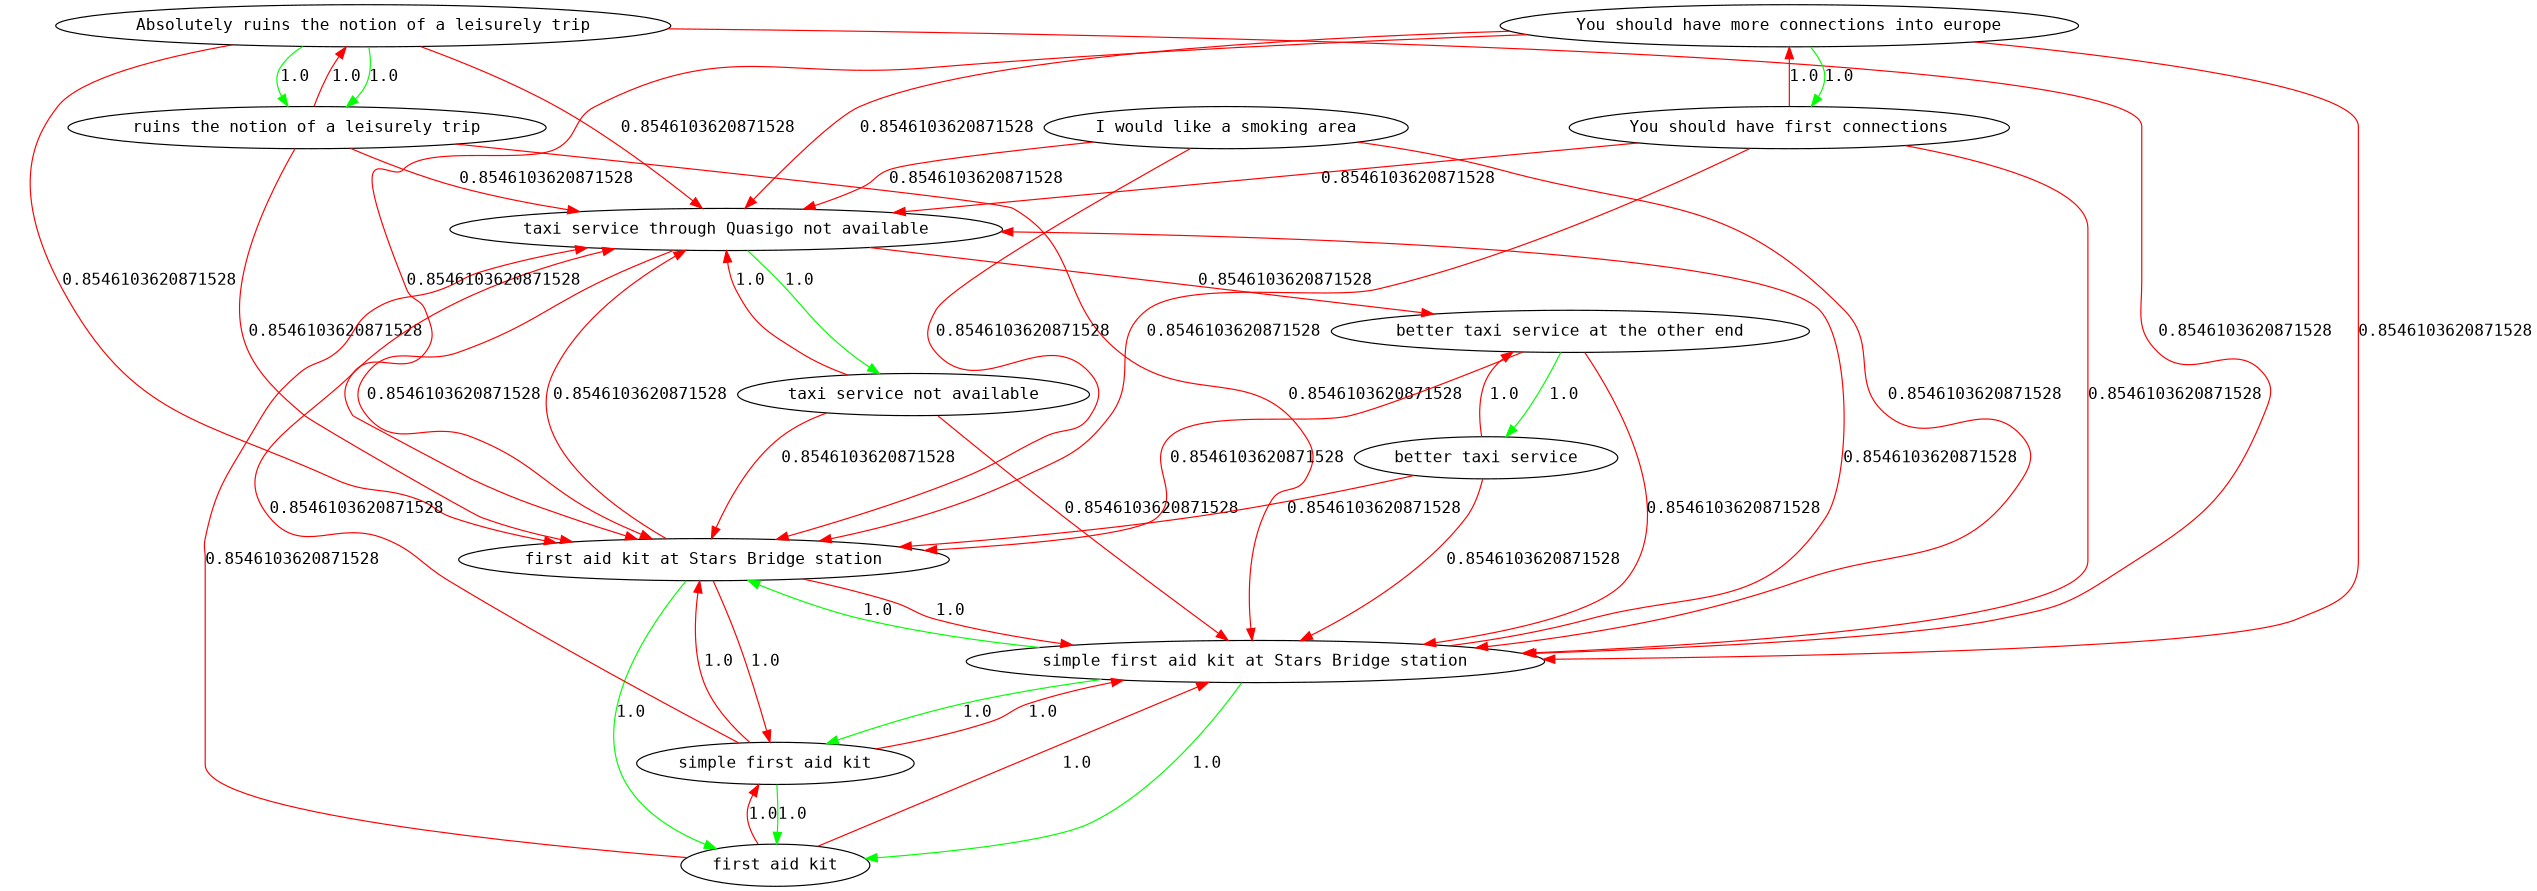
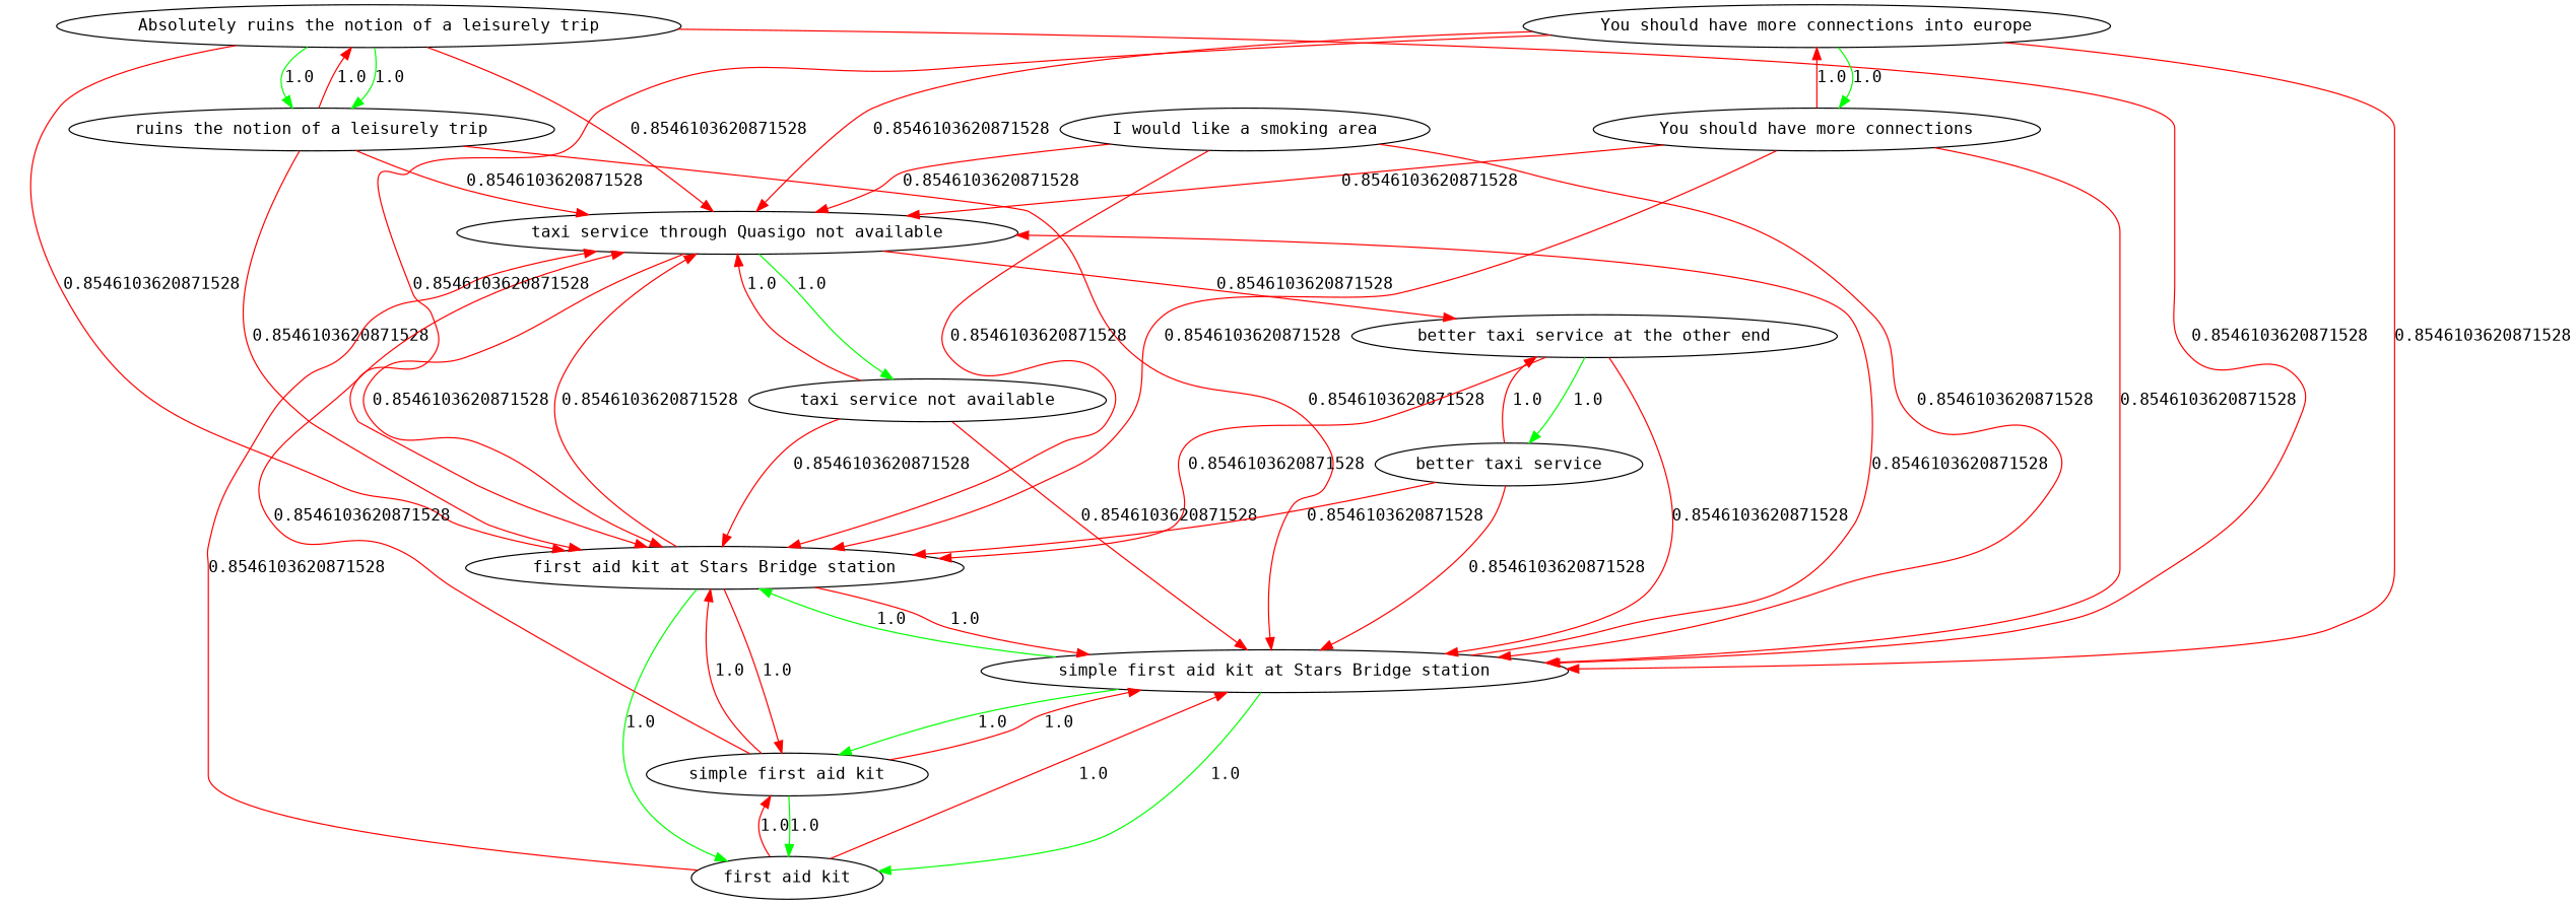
  digraph {
    fontname="DejaVu Sans Mono"
    node [fontname="DejaVu Sans Mono"]
    edge [color=red fontname="DejaVu Sans Mono"]
    "Absolutely ruins the notion of a leisurely trip"
    "ruins the notion of a leisurely trip"
    "simple first aid kit at Stars Bridge station"
    "first aid kit at Stars Bridge station"
    "taxi service through Quasigo not available"
    "first aid kit"
    "simple first aid kit"
    "better taxi service at the other end"
    "taxi service not available"
    "I would like a smoking area"
    "You should have more connections into europe"
-   "You should have more connections" [label="You should have first connections"]
+   "You should have more connections"
    "better taxi service"
    "Absolutely ruins the notion of a leisurely trip" -> "ruins the notion of a leisurely trip" [color=green label=1.0]
    "Absolutely ruins the notion of a leisurely trip" -> "ruins the notion of a leisurely trip" [color=green label=1.0]
    "Absolutely ruins the notion of a leisurely trip" -> "simple first aid kit at Stars Bridge station" [label=0.8546103620871528]
    "Absolutely ruins the notion of a leisurely trip" -> "first aid kit at Stars Bridge station" [label=0.8546103620871528]
    "Absolutely ruins the notion of a leisurely trip" -> "taxi service through Quasigo not available" [label=0.8546103620871528]
    "ruins the notion of a leisurely trip" -> "Absolutely ruins the notion of a leisurely trip" [label=1.0]
    "ruins the notion of a leisurely trip" -> "simple first aid kit at Stars Bridge station" [label=0.8546103620871528]
    "ruins the notion of a leisurely trip" -> "first aid kit at Stars Bridge station" [label=0.8546103620871528]
    "ruins the notion of a leisurely trip" -> "taxi service through Quasigo not available" [label=0.8546103620871528]
    "simple first aid kit at Stars Bridge station" -> "first aid kit at Stars Bridge station" [color=green label=1.0]
    "simple first aid kit at Stars Bridge station" -> "taxi service through Quasigo not available" [label=0.8546103620871528]
    "simple first aid kit at Stars Bridge station" -> "first aid kit" [color=green label=1.0]
    "simple first aid kit at Stars Bridge station" -> "simple first aid kit" [color=green label=1.0]
    "first aid kit at Stars Bridge station" -> "simple first aid kit at Stars Bridge station" [label=1.0]
    "first aid kit at Stars Bridge station" -> "taxi service through Quasigo not available" [label=0.8546103620871528]
    "first aid kit at Stars Bridge station" -> "first aid kit" [color=green label=1.0]
    "first aid kit at Stars Bridge station" -> "simple first aid kit" [label=1.0]
    "taxi service through Quasigo not available" -> "first aid kit at Stars Bridge station" [label=0.8546103620871528]
    "taxi service through Quasigo not available" -> "better taxi service at the other end" [label=0.8546103620871528]
    "taxi service through Quasigo not available" -> "taxi service not available" [color=green label=1.0]
    "first aid kit" -> "simple first aid kit at Stars Bridge station" [label=1.0]
    "first aid kit" -> "taxi service through Quasigo not available" [label=0.8546103620871528]
    "first aid kit" -> "simple first aid kit" [label=1.0]
    "simple first aid kit" -> "simple first aid kit at Stars Bridge station" [label=1.0]
    "simple first aid kit" -> "first aid kit at Stars Bridge station" [label=1.0]
    "simple first aid kit" -> "taxi service through Quasigo not available" [label=0.8546103620871528]
    "simple first aid kit" -> "first aid kit" [color=green label=1.0]
    "better taxi service at the other end" -> "simple first aid kit at Stars Bridge station" [label=0.8546103620871528]
    "better taxi service at the other end" -> "first aid kit at Stars Bridge station" [label=0.8546103620871528]
    "better taxi service at the other end" -> "better taxi service" [color=green label=1.0]
    "taxi service not available" -> "simple first aid kit at Stars Bridge station" [label=0.8546103620871528]
    "taxi service not available" -> "first aid kit at Stars Bridge station" [label=0.8546103620871528]
    "taxi service not available" -> "taxi service through Quasigo not available" [label=1.0]
    "I would like a smoking area" -> "simple first aid kit at Stars Bridge station" [label=0.8546103620871528]
    "I would like a smoking area" -> "first aid kit at Stars Bridge station" [label=0.8546103620871528]
    "I would like a smoking area" -> "taxi service through Quasigo not available" [label=0.8546103620871528]
    "You should have more connections into europe" -> "simple first aid kit at Stars Bridge station" [label=0.8546103620871528]
    "You should have more connections into europe" -> "first aid kit at Stars Bridge station" [label=0.8546103620871528]
    "You should have more connections into europe" -> "taxi service through Quasigo not available" [label=0.8546103620871528]
    "You should have more connections into europe" -> "You should have more connections" [color=green label=1.0]
    "You should have more connections" -> "simple first aid kit at Stars Bridge station" [label=0.8546103620871528]
    "You should have more connections" -> "first aid kit at Stars Bridge station" [label=0.8546103620871528]
    "You should have more connections" -> "taxi service through Quasigo not available" [label=0.8546103620871528]
    "You should have more connections" -> "You should have more connections into europe" [label=1.0]
    "better taxi service" -> "simple first aid kit at Stars Bridge station" [label=0.8546103620871528]
    "better taxi service" -> "first aid kit at Stars Bridge station" [label=0.8546103620871528]
    "better taxi service" -> "better taxi service at the other end" [label=1.0]
  }
